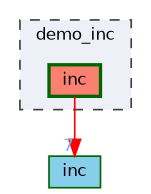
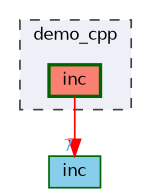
  digraph {
    compound=true
    node [color=darkgreen fontname=Helvetica fontsize=10 shape=box]
    n1 [fillcolor=salmon height=0.2 label=inc style="filled,bold" width=0.4]
    n2 [fillcolor=skyblue height=0.2 label=inc style=filled width=0.4]
    subgraph cluster_1 {
      bgcolor="#edf0f7"
      fontname=Helvetica
      fontsize=10
-     label=demo_inc
+     label=demo_cpp
      pencolor=grey25
      style="filled,dashed"
      n1
    }
    n1 -> n2 [color=red fontcolor=steelblue1 fontname=Helvetica fontsize=10 headlabel=7 labeldistance=1.5 labelfontname=Helvetica labelfontsize=10 style=solid]
  }
